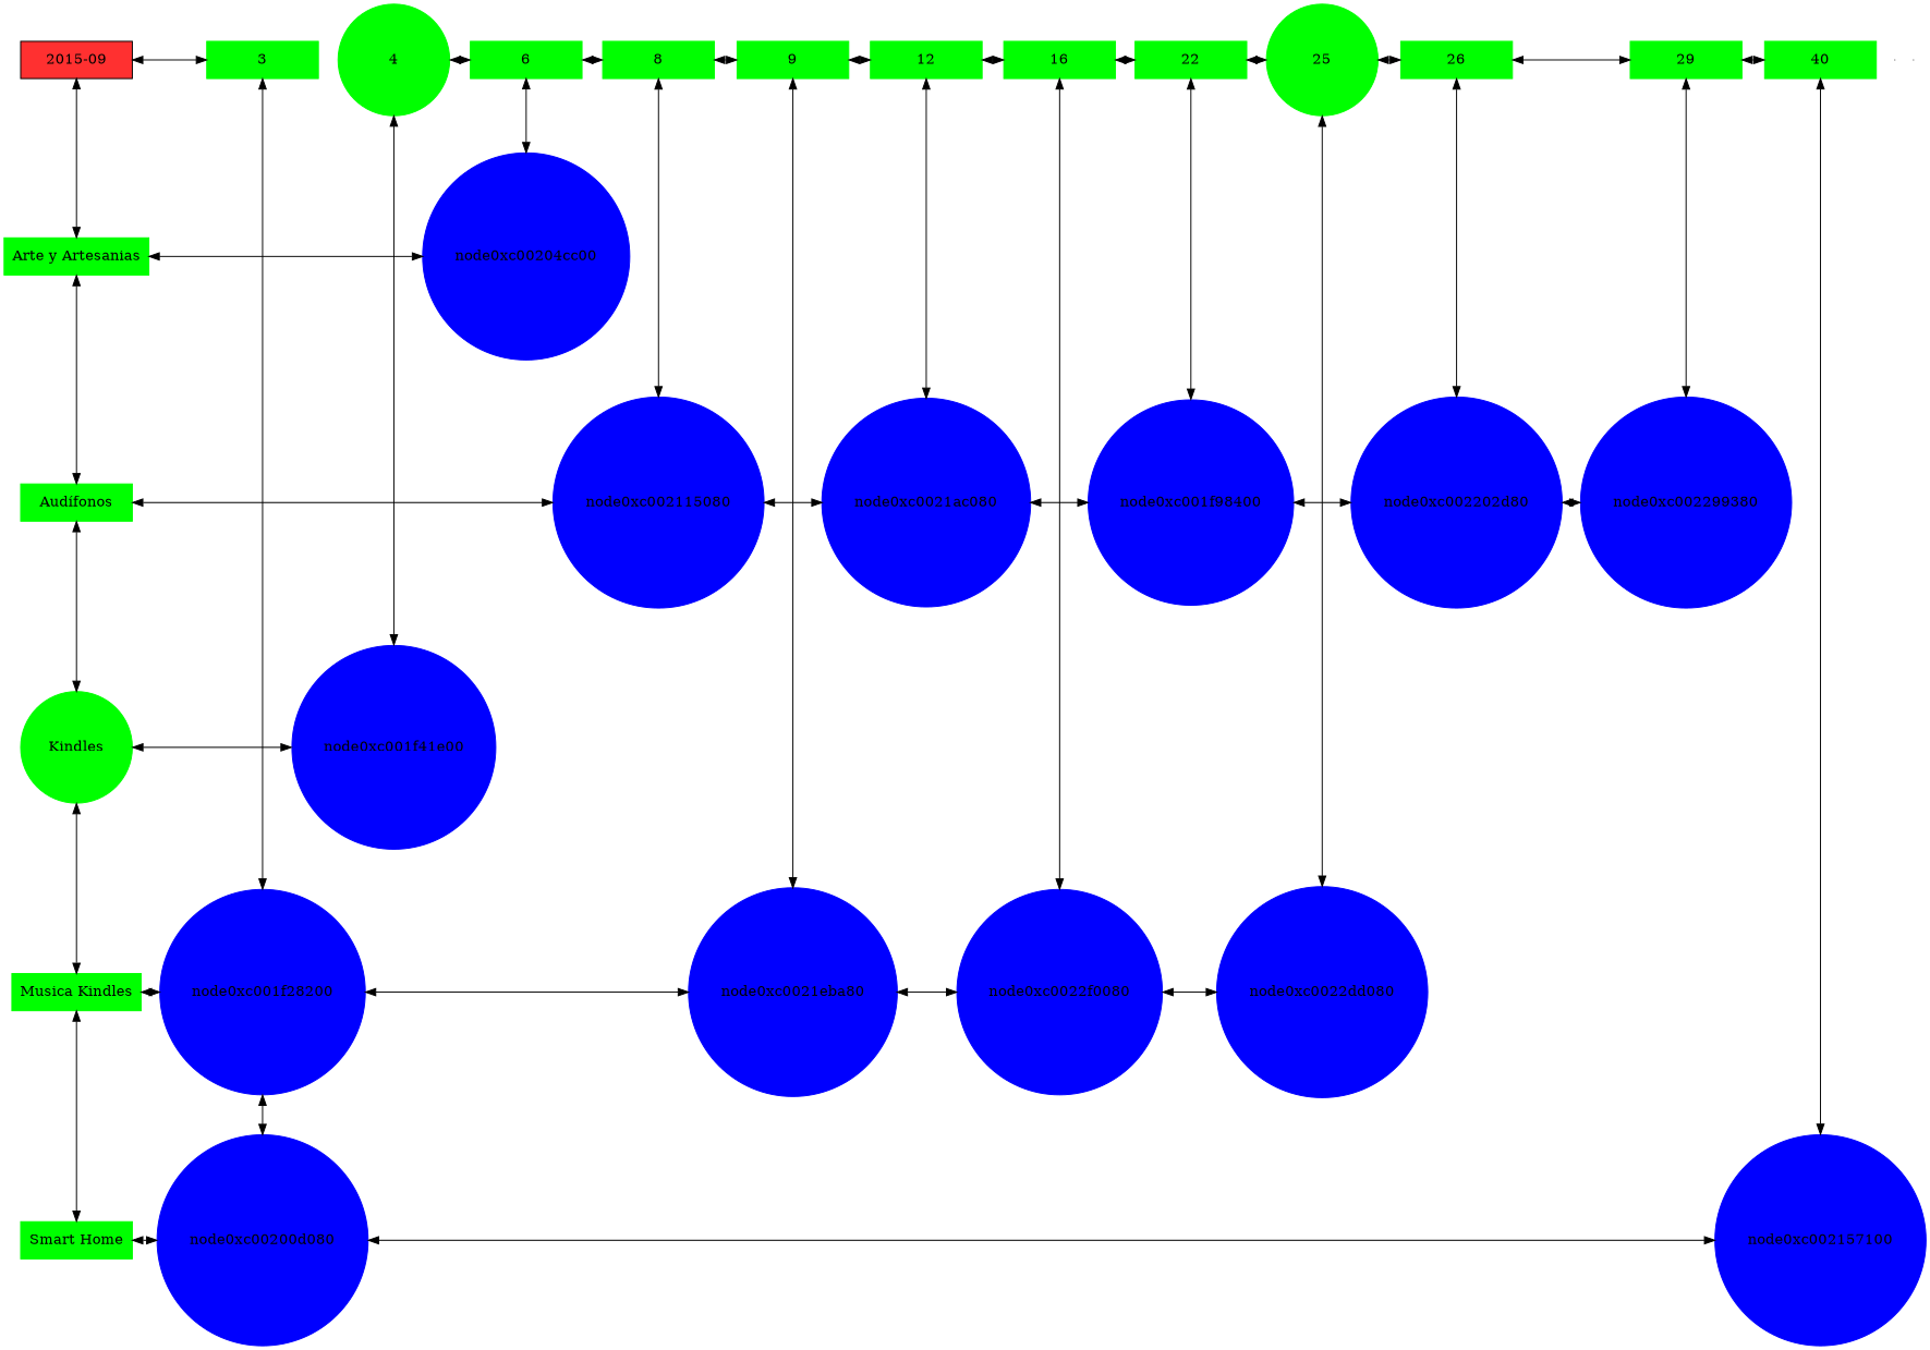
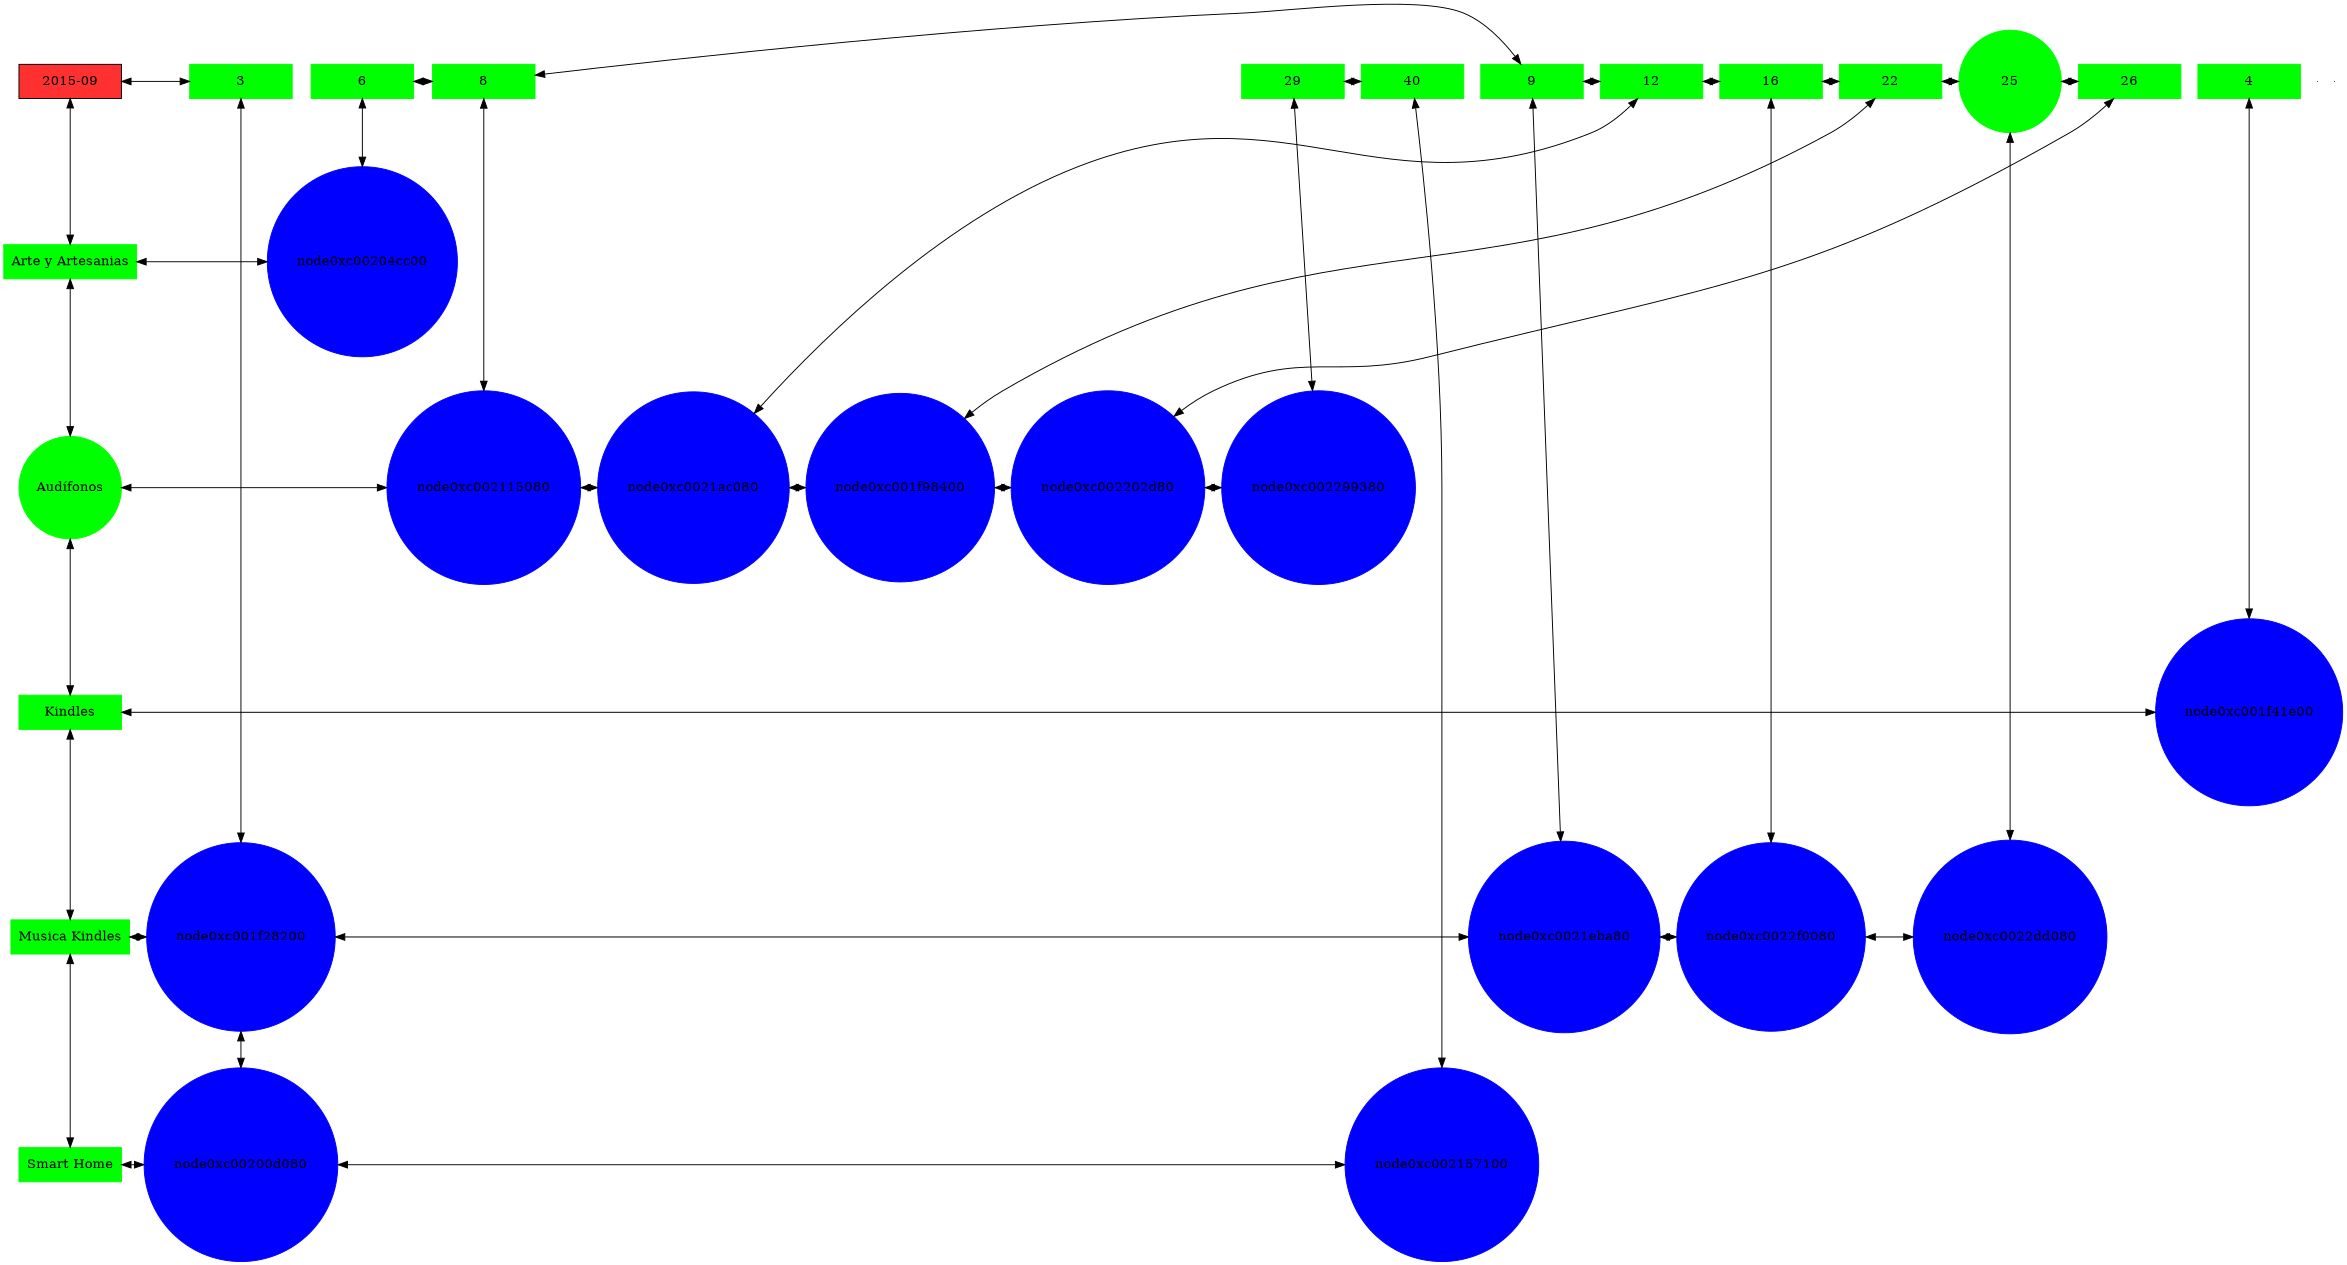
  digraph {
    node [group=1 shape=box style=filled color=green]
    edge [dir=both]
    n1 [fillcolor=firebrick1 label="2015-09" width=1.5 color=""]
    n2 [group=3 label=3 width=1.5]
-   n3 [group=4 label=4 shape=circle width=1.5]
+   n3 [group=4 label=4 width=1.5]
    n4 [group=6 label=6 width=1.5]
    n5 [group=8 label=8 width=1.5]
    n6 [group=9 label=9 width=1.5]
    n7 [group=12 label=12 width=1.5]
    n8 [group=16 label=16 width=1.5]
    n9 [group=22 label=22 width=1.5]
    n10 [group=25 label=25 shape=circle width=1.5]
    n11 [group=26 label=26 width=1.5]
    n12 [group=29 label=29 width=1.5]
    n13 [group=30 label=40 width=1.5]
    n14 [label="Arte y Artesanias" width=1.5]
    node0xc00204cc00 [color=blue group=6 shape=circle width=0.5]
-   n16 [label="Audífonos" width=1.5]
+   n16 [label="Audífonos" shape=circle width=1.5]
    node0xc002115080 [color=blue group=8 shape=circle width=0.5]
    node0xc0021ac080 [color=blue group=12 shape=circle width=0.5]
    node0xc001f98400 [color=blue group=22 shape=circle width=0.5]
    node0xc002202d80 [color=blue group=26 shape=circle width=0.5]
    node0xc002299380 [color=blue group=29 shape=circle width=0.5]
-   n22 [label=Kindles shape=circle width=1.5]
+   n22 [label=Kindles width=1.5]
    node0xc001f41e00 [color=blue group=4 shape=circle width=0.5]
    n24 [label="Musica Kindles" width=1.5]
    node0xc001f28200 [color=blue group=3 shape=circle width=0.5]
    node0xc0021eba80 [color=blue group=9 shape=circle width=0.5]
    node0xc0022f0080 [color=blue group=16 shape=circle width=0.5]
    node0xc0022dd080 [color=blue group=25 shape=circle width=0.5]
    n29 [label="Smart Home" width=1.5]
    node0xc00200d080 [color=blue group=3 shape=circle width=0.5]
    node0xc002157100 [color=blue group=30 shape=circle width=0.5]
    e0 [shape=point width=0 group="" style="" color=""]
    e1 [shape=point width=0 group="" style="" color=""]
    subgraph sub_1 {
      rank=same
      n1
      n2
    }
    subgraph sub_2 {
      rank=same
      n2
      n3
    }
    subgraph sub_3 {
      rank=same
      n3
      n4
    }
    subgraph sub_4 {
      rank=same
      n4
      n5
    }
    subgraph sub_5 {
      rank=same
      n5
      n6
    }
    subgraph sub_6 {
      rank=same
      n6
      n7
    }
    subgraph sub_7 {
      rank=same
      n7
      n8
    }
    subgraph sub_8 {
      rank=same
      n8
      n9
    }
    subgraph sub_9 {
      rank=same
      n9
      n10
    }
    subgraph sub_10 {
      rank=same
      n10
      n11
    }
    subgraph sub_11 {
      rank=same
      n11
      n12
    }
    subgraph sub_12 {
      rank=same
      n12
      n13
    }
    subgraph sub_13 {
      rank=same
      n14
      node0xc00204cc00
    }
    subgraph sub_14 {
      rank=same
      n16
      node0xc002115080
    }
    subgraph sub_15 {
      rank=same
      node0xc002115080
      node0xc0021ac080
    }
    subgraph sub_16 {
      rank=same
      node0xc0021ac080
      node0xc001f98400
    }
    subgraph sub_17 {
      rank=same
      node0xc001f98400
      node0xc002202d80
    }
    subgraph sub_18 {
      rank=same
      node0xc002202d80
      node0xc002299380
    }
    subgraph sub_19 {
      rank=same
      n22
      node0xc001f41e00
    }
    subgraph sub_20 {
      rank=same
      n24
      node0xc001f28200
    }
    subgraph sub_21 {
      rank=same
      node0xc001f28200
      node0xc0021eba80
    }
    subgraph sub_22 {
      rank=same
      node0xc0021eba80
      node0xc0022f0080
    }
    subgraph sub_23 {
      rank=same
      node0xc0022f0080
      node0xc0022dd080
    }
    subgraph sub_24 {
      rank=same
      n29
      node0xc00200d080
    }
    subgraph sub_25 {
      rank=same
      node0xc00200d080
      node0xc002157100
    }
    n1 -> n2
    n1 -> n14
    n2 -> node0xc001f28200
-   n3 -> n4
    n3 -> node0xc001f41e00
    n4 -> n5
    n4 -> node0xc00204cc00
    n5 -> n6
    n5 -> node0xc002115080
    n6 -> n7
    n6 -> node0xc0021eba80
    n7 -> n8
    n7 -> node0xc0021ac080
    n8 -> n9
    n8 -> node0xc0022f0080
    n9 -> n10
    n9 -> node0xc001f98400
    n10 -> n11
    n10 -> node0xc0022dd080
-   n11 -> n12
    n11 -> node0xc002202d80
    n12 -> n13
    n12 -> node0xc002299380
    n13 -> node0xc002157100
    n14 -> node0xc00204cc00
    n14 -> n16
    n16 -> node0xc002115080
    n16 -> n22
    node0xc002115080 -> node0xc0021ac080
    node0xc0021ac080 -> node0xc001f98400
    node0xc001f98400 -> node0xc002202d80
    node0xc002202d80 -> node0xc002299380
    n22 -> node0xc001f41e00
    n22 -> n24
    n24 -> node0xc001f28200
    n24 -> n29
    node0xc001f28200 -> node0xc0021eba80
    node0xc001f28200 -> node0xc00200d080
    node0xc0021eba80 -> node0xc0022f0080
    node0xc0022f0080 -> node0xc0022dd080
    n29 -> node0xc00200d080
    node0xc00200d080 -> node0xc002157100
  }
